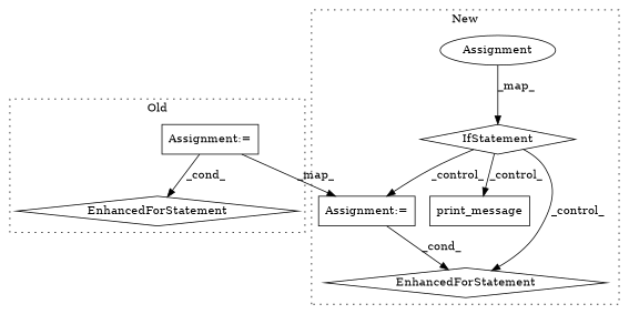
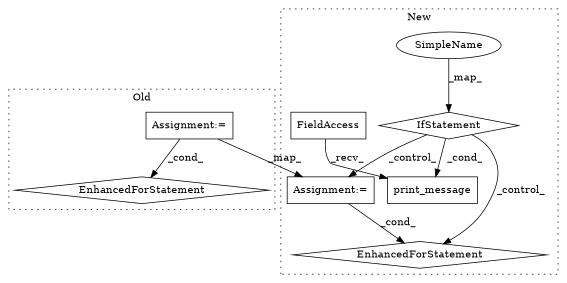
  digraph {
    node [a=70 l=1 shape=box]
    n1 [l="53,2" label=EnhancedForStatement s="1570,1650" shape=diamond]
    n2 [a=7 label="Assignment:=" s=1484]
    n3 [a=32 l="14,1" label=print_message s="3828,3876"]
+   n4 [a=22 l=9 label=FieldAccess s=3818]
    n5 [a=25 l="4,2" label=IfStatement s="1865,1884" shape=diamond]
    n6 [l="57,2" label=EnhancedForStatement s="2068,2152" shape=diamond]
-   n7 [a=42 label=Assignment shape=ellipse l=""]
+   n7 [a=42 label=SimpleName shape=ellipse l=""]
    n8 [a=7 label="Assignment:=" s=1972]
    subgraph cluster_1 {
      label=Old
      style=dotted
      n1
      n2
    }
    subgraph cluster_2 {
      label=New
      style=dotted
      n3
+     n4
      n5
      n6
      n7
      n8
    }
    n2 -> n1 [label=_cond_]
    n2 -> n8 [label=_map_]
-   n5 -> n3 [label=_control_]
+   n4 -> n3 [label=_recv_]
+   n5 -> n3 [label=_cond_]
    n5 -> n6 [label=_control_]
    n5 -> n8 [label=_control_]
    n7 -> n5 [label=_map_]
    n8 -> n6 [label=_cond_]
  }
